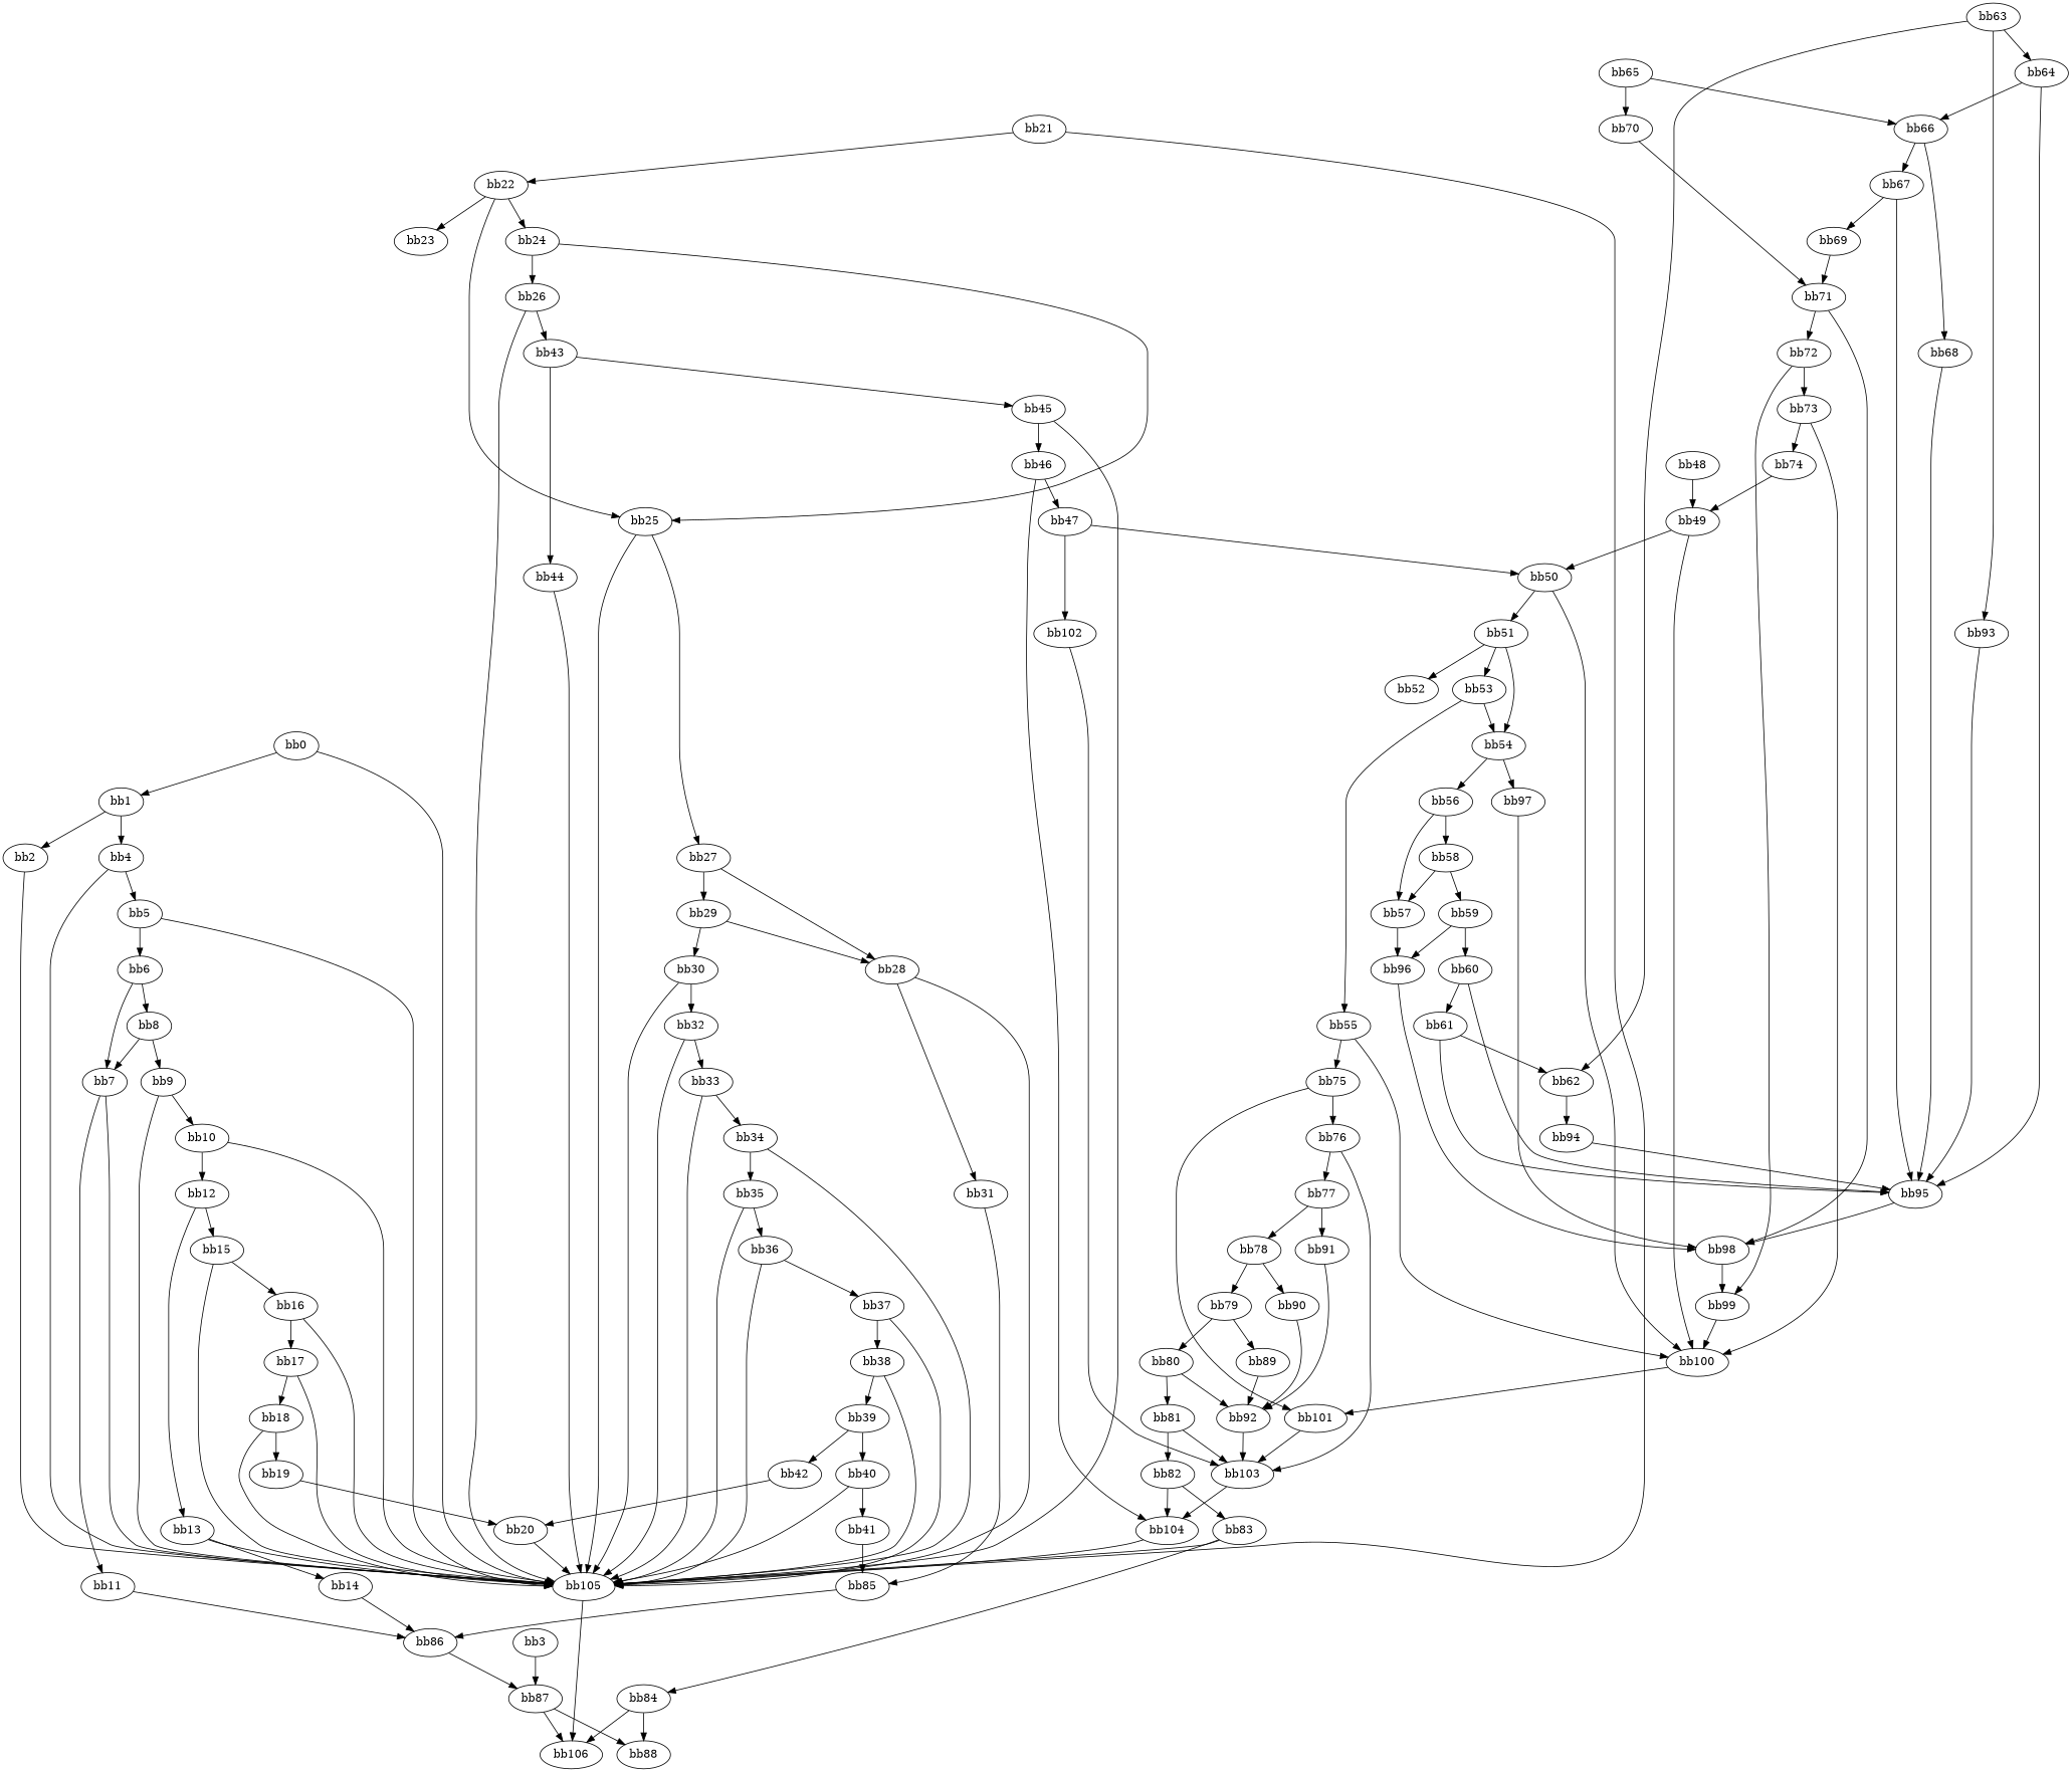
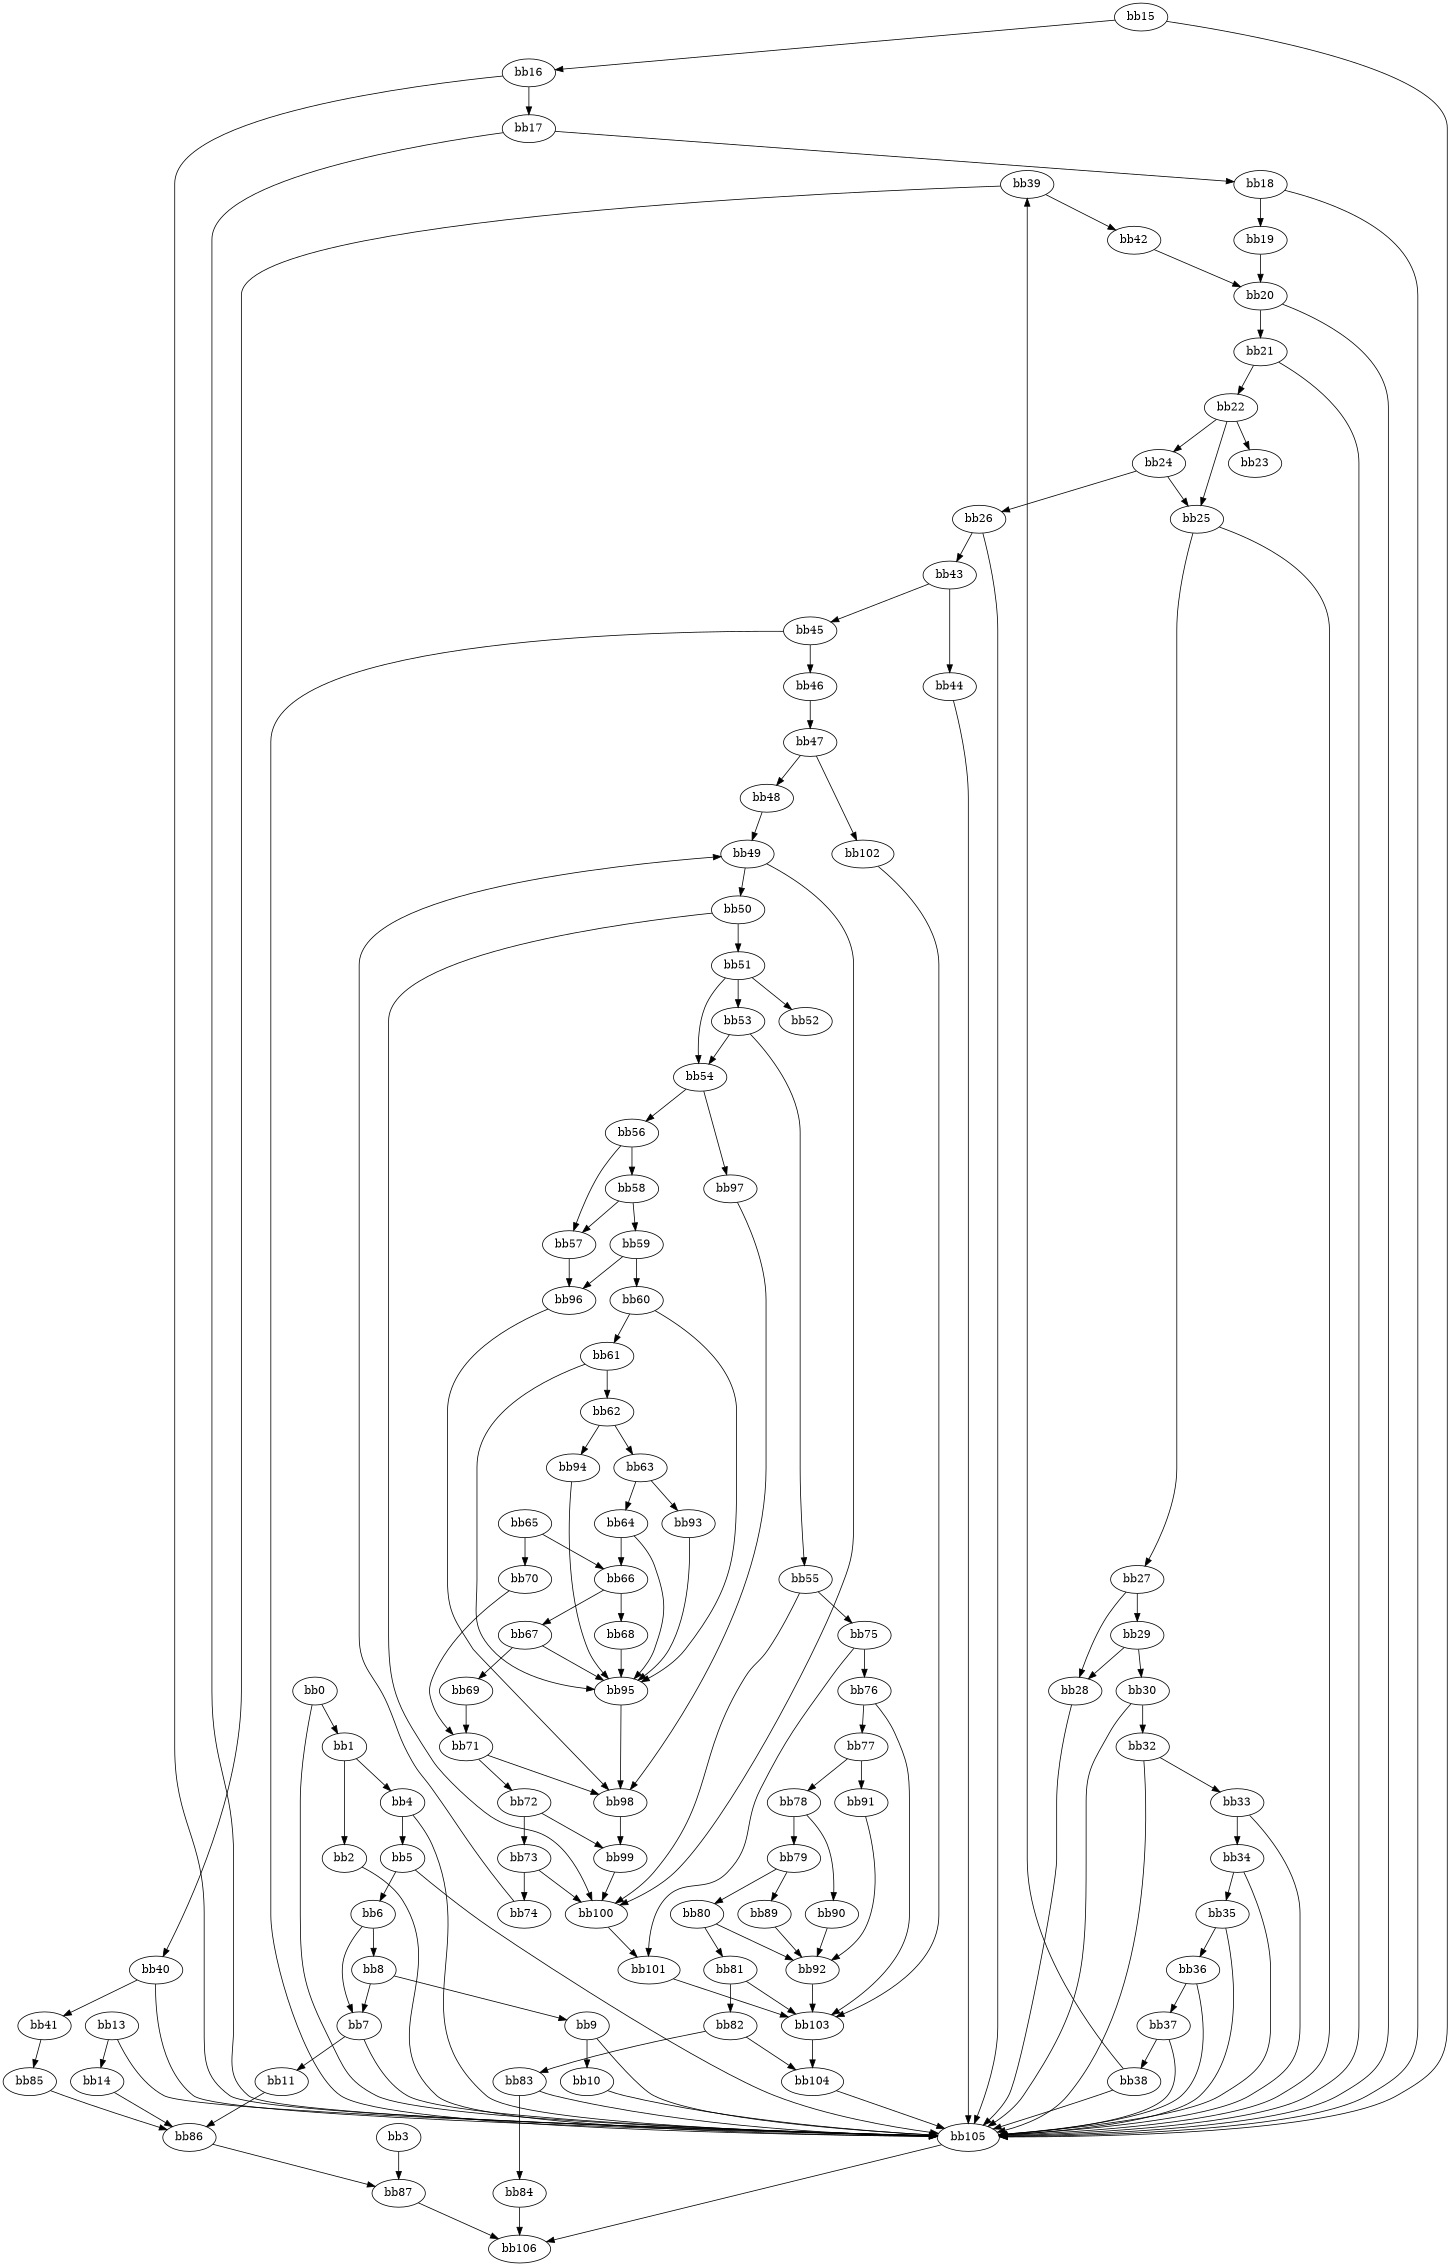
  digraph {
    n1 [label="bb0\l"]
    n2 [label="bb1\l"]
    n3 [label="bb105\l"]
    n4 [label="bb2\l"]
    n5 [label="bb4\l"]
    n6 [label="bb106\l"]
    n7 [label="bb5\l"]
    n8 [label="bb3\l"]
    n9 [label="bb87\l"]
-   n10 [label="bb88\l"]
    n11 [label="bb6\l"]
    n12 [label="bb7\l"]
    n13 [label="bb8\l"]
    n14 [label="bb11\l"]
    n15 [label="bb9\l"]
    n16 [label="bb86\l"]
    n17 [label="bb10\l"]
-   n18 [label="bb12\l"]
    n19 [label="bb13\l"]
    n20 [label="bb15\l"]
    n21 [label="bb14\l"]
    n22 [label="bb16\l"]
    n23 [label="bb17\l"]
    n24 [label="bb18\l"]
    n25 [label="bb19\l"]
    n26 [label="bb20\l"]
    n27 [label="bb21\l"]
    n28 [label="bb22\l"]
    n29 [label="bb23\l"]
    n30 [label="bb24\l"]
    n31 [label="bb25\l"]
    n32 [label="bb26\l"]
    n33 [label="bb27\l"]
    n34 [label="bb43\l"]
    n35 [label="bb28\l"]
    n36 [label="bb29\l"]
    n37 [label="bb44\l"]
    n38 [label="bb45\l"]
-   n39 [label="bb31\l"]
    n40 [label="bb30\l"]
    n41 [label="bb85\l"]
    n42 [label="bb32\l"]
    n43 [label="bb33\l"]
    n44 [label="bb34\l"]
    n45 [label="bb35\l"]
    n46 [label="bb36\l"]
    n47 [label="bb37\l"]
    n48 [label="bb38\l"]
    n49 [label="bb39\l"]
    n50 [label="bb40\l"]
    n51 [label="bb42\l"]
    n52 [label="bb41\l"]
    n53 [label="bb46\l"]
    n54 [label="bb47\l"]
    n55 [label="bb104\l"]
    n56 [label="bb48\l"]
    n57 [label="bb102\l"]
    n58 [label="bb49\l"]
    n59 [label="bb103\l"]
    n60 [label="bb50\l"]
    n61 [label="bb100\l"]
    n62 [label="bb51\l"]
    n63 [label="bb101\l"]
    n64 [label="bb52\l"]
    n65 [label="bb53\l"]
    n66 [label="bb54\l"]
    n67 [label="bb55\l"]
    n68 [label="bb56\l"]
    n69 [label="bb97\l"]
    n70 [label="bb75\l"]
    n71 [label="bb57\l"]
    n72 [label="bb58\l"]
    n73 [label="bb98\l"]
    n74 [label="bb76\l"]
    n75 [label="bb96\l"]
    n76 [label="bb59\l"]
    n77 [label="bb60\l"]
    n78 [label="bb61\l"]
    n79 [label="bb95\l"]
    n80 [label="bb62\l"]
    n81 [label="bb63\l"]
    n82 [label="bb94\l"]
    n83 [label="bb64\l"]
    n84 [label="bb93\l"]
    n85 [label="bb66\l"]
    n86 [label="bb65\l"]
    n87 [label="bb70\l"]
    n88 [label="bb67\l"]
    n89 [label="bb68\l"]
    n90 [label="bb71\l"]
    n91 [label="bb69\l"]
    n92 [label="bb72\l"]
    n93 [label="bb73\l"]
    n94 [label="bb99\l"]
    n95 [label="bb74\l"]
    n96 [label="bb77\l"]
    n97 [label="bb78\l"]
    n98 [label="bb91\l"]
    n99 [label="bb79\l"]
    n100 [label="bb90\l"]
    n101 [label="bb92\l"]
    n102 [label="bb80\l"]
    n103 [label="bb89\l"]
    n104 [label="bb81\l"]
    n105 [label="bb82\l"]
    n106 [label="bb83\l"]
    n107 [label="bb84\l"]
    n1 -> n2
    n1 -> n3
    n2 -> n4
    n2 -> n5
    n3 -> n6
    n4 -> n3
    n5 -> n3
    n5 -> n7
    n7 -> n3
    n7 -> n11
    n8 -> n9
    n9 -> n6
-   n9 -> n10
    n11 -> n12
    n11 -> n13
    n12 -> n3
    n12 -> n14
    n13 -> n12
    n13 -> n15
    n14 -> n16
    n15 -> n3
    n15 -> n17
    n16 -> n9
    n17 -> n3
-   n17 -> n18
-   n18 -> n19
-   n18 -> n20
    n19 -> n3
    n19 -> n21
    n20 -> n3
    n20 -> n22
    n21 -> n16
    n22 -> n3
    n22 -> n23
    n23 -> n3
    n23 -> n24
    n24 -> n3
    n24 -> n25
    n25 -> n26
    n26 -> n3
+   n26 -> n27
    n27 -> n3
    n27 -> n28
    n28 -> n29
    n28 -> n30
    n28 -> n31
    n30 -> n31
    n30 -> n32
    n31 -> n3
    n31 -> n33
    n32 -> n3
    n32 -> n34
    n33 -> n35
    n33 -> n36
    n34 -> n37
    n34 -> n38
    n35 -> n3
-   n35 -> n39
    n36 -> n35
    n36 -> n40
    n37 -> n3
    n38 -> n3
    n38 -> n53
-   n39 -> n41
    n40 -> n3
    n40 -> n42
    n41 -> n16
    n42 -> n3
    n42 -> n43
    n43 -> n3
    n43 -> n44
    n44 -> n3
    n44 -> n45
    n45 -> n3
    n45 -> n46
    n46 -> n3
    n46 -> n47
    n47 -> n3
    n47 -> n48
    n48 -> n3
    n48 -> n49
    n49 -> n50
    n49 -> n51
    n50 -> n3
    n50 -> n52
    n51 -> n26
    n52 -> n41
    n53 -> n54
-   n53 -> n55
-   n54 -> n60
+   n54 -> n56
    n54 -> n57
    n55 -> n3
    n56 -> n58
    n57 -> n59
    n58 -> n60
    n58 -> n61
    n59 -> n55
    n60 -> n61
    n60 -> n62
    n61 -> n63
    n62 -> n64
    n62 -> n65
    n62 -> n66
    n63 -> n59
    n65 -> n66
    n65 -> n67
    n66 -> n68
    n66 -> n69
    n67 -> n61
    n67 -> n70
    n68 -> n71
    n68 -> n72
    n69 -> n73
    n70 -> n63
    n70 -> n74
    n71 -> n75
    n72 -> n71
    n72 -> n76
    n73 -> n94
    n74 -> n59
    n74 -> n96
    n75 -> n73
    n76 -> n75
    n76 -> n77
    n77 -> n78
    n77 -> n79
    n78 -> n79
    n78 -> n80
    n79 -> n73
-   n81 -> n80
+   n80 -> n81
    n80 -> n82
    n81 -> n83
    n81 -> n84
    n82 -> n79
    n83 -> n79
    n83 -> n85
    n84 -> n79
    n85 -> n88
    n85 -> n89
    n86 -> n85
    n86 -> n87
    n87 -> n90
    n88 -> n79
    n88 -> n91
    n89 -> n79
    n90 -> n73
    n90 -> n92
    n91 -> n90
    n92 -> n93
    n92 -> n94
    n93 -> n61
    n93 -> n95
    n94 -> n61
    n95 -> n58
    n96 -> n97
    n96 -> n98
    n97 -> n99
    n97 -> n100
    n98 -> n101
    n99 -> n102
    n99 -> n103
    n100 -> n101
    n101 -> n59
    n102 -> n101
    n102 -> n104
    n103 -> n101
    n104 -> n59
    n104 -> n105
    n105 -> n55
    n105 -> n106
    n106 -> n3
    n106 -> n107
    n107 -> n6
-   n107 -> n10
  }
